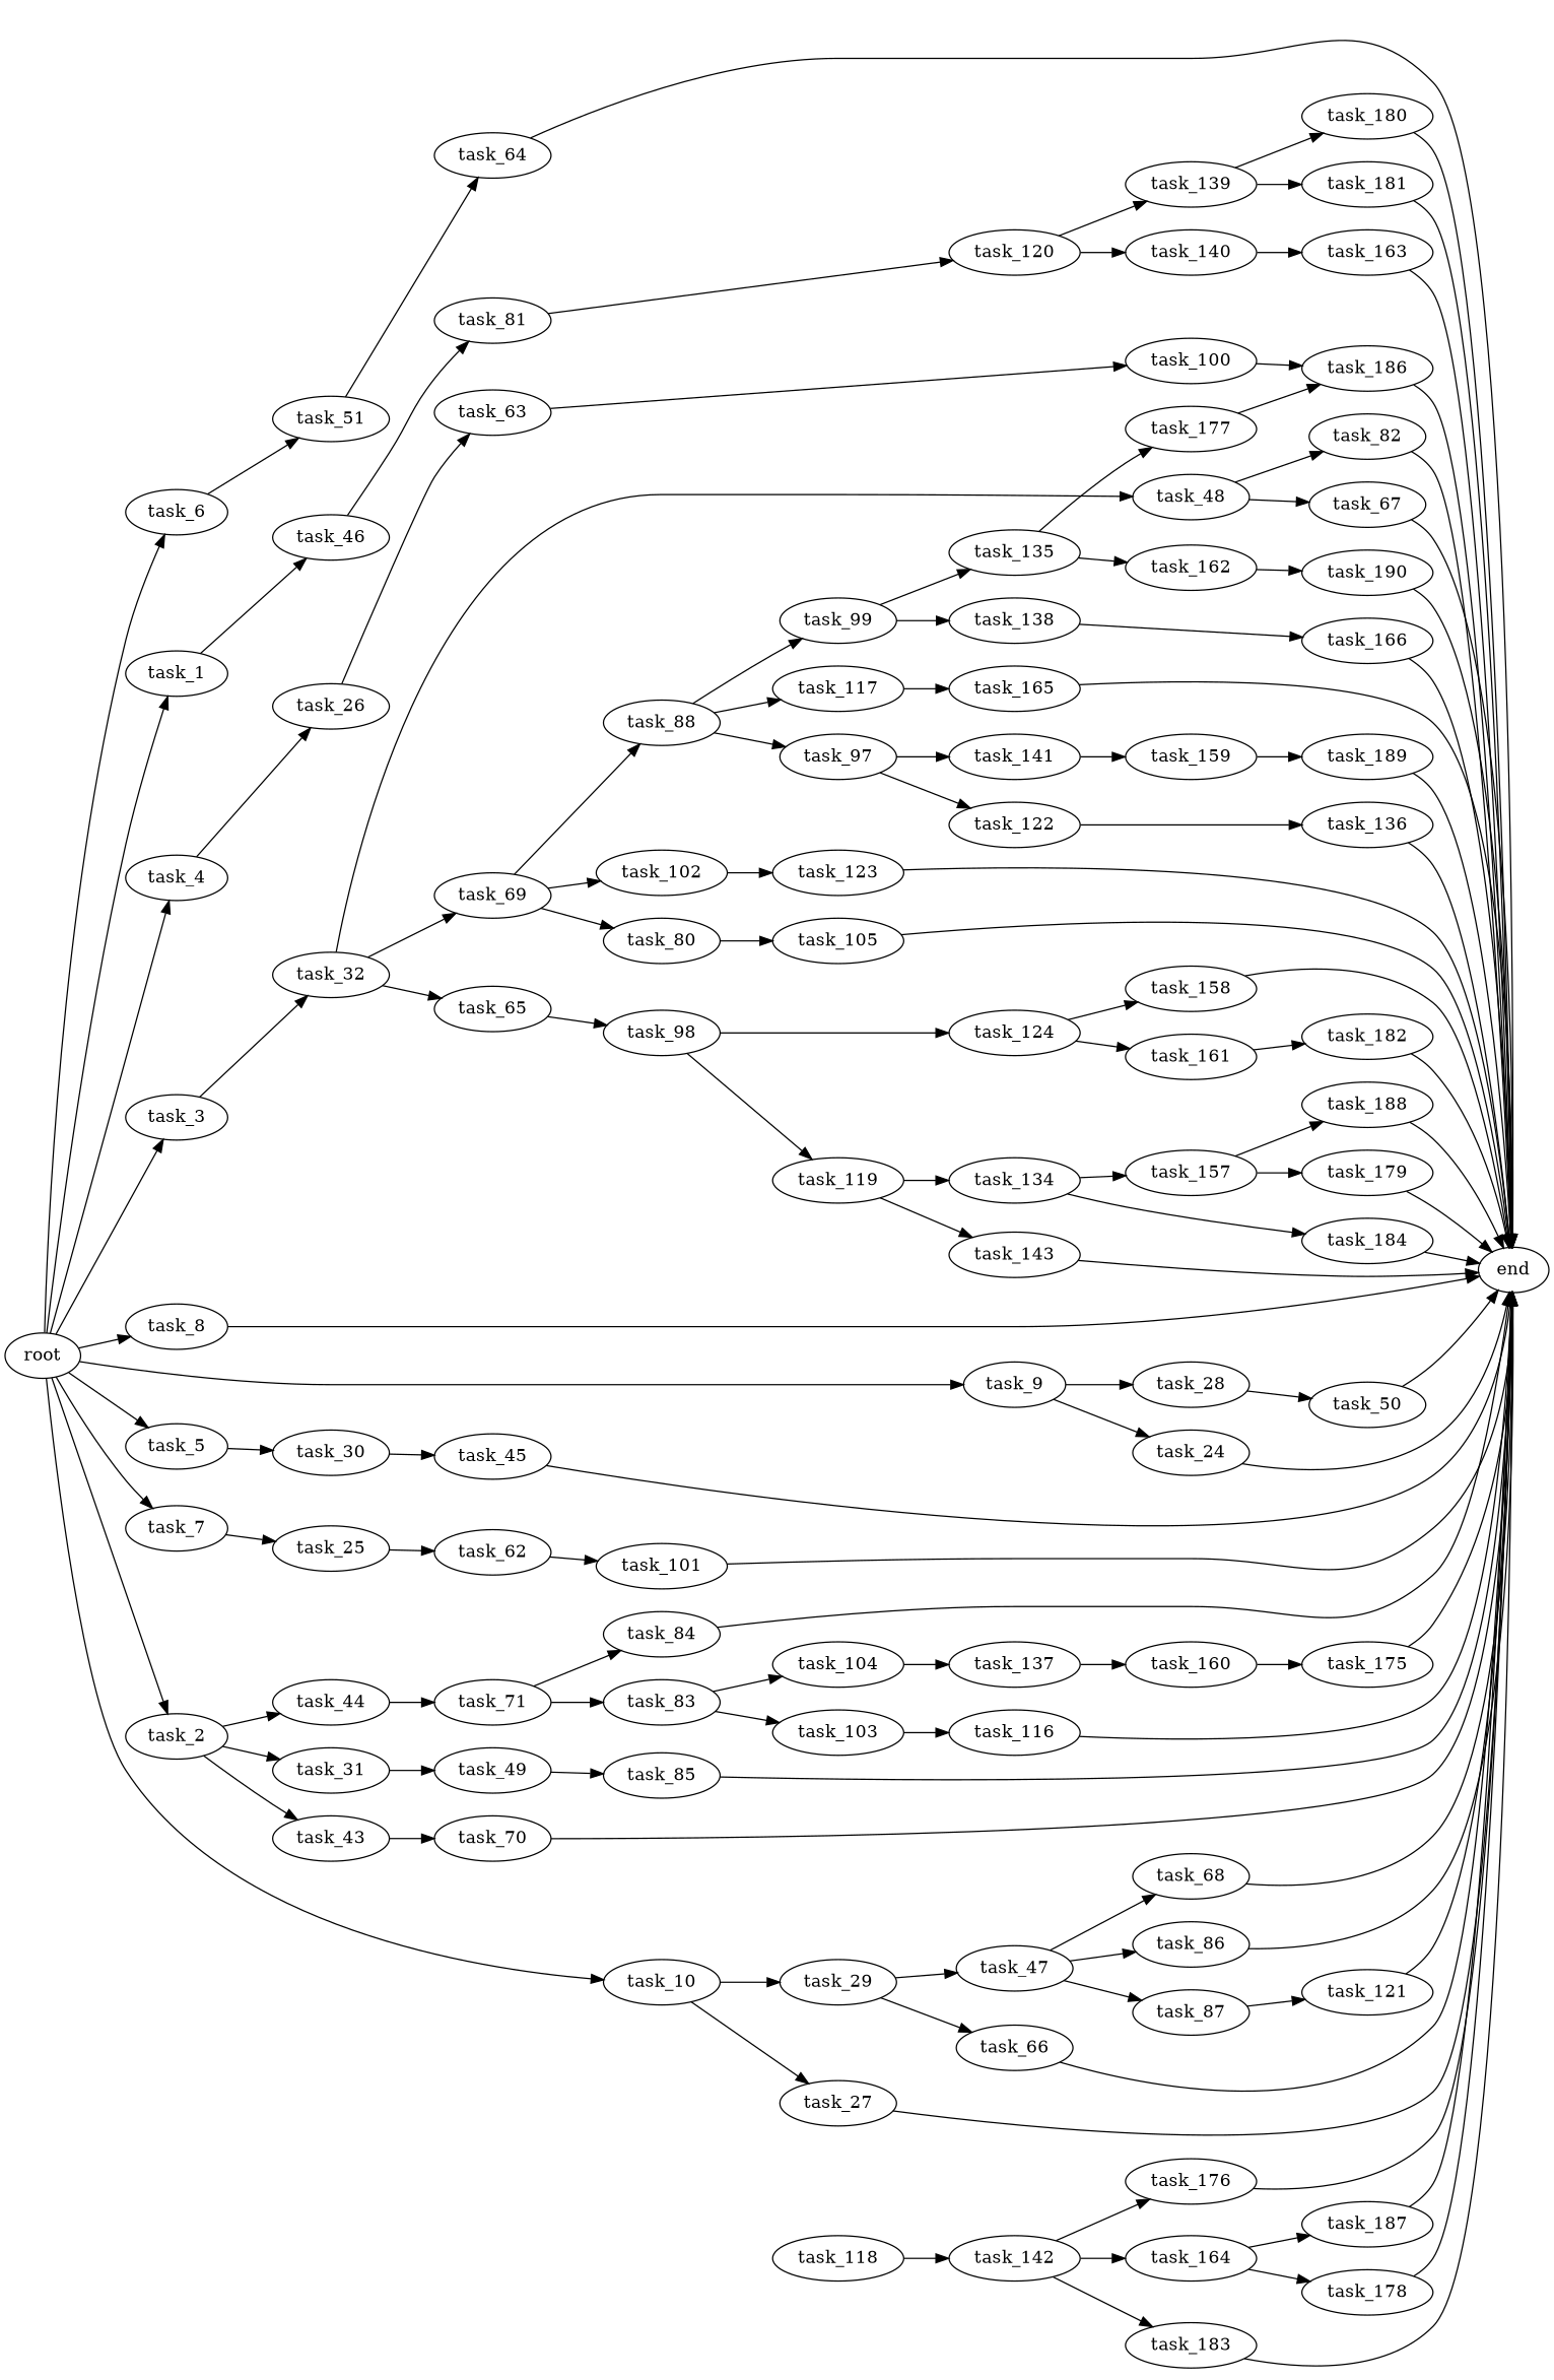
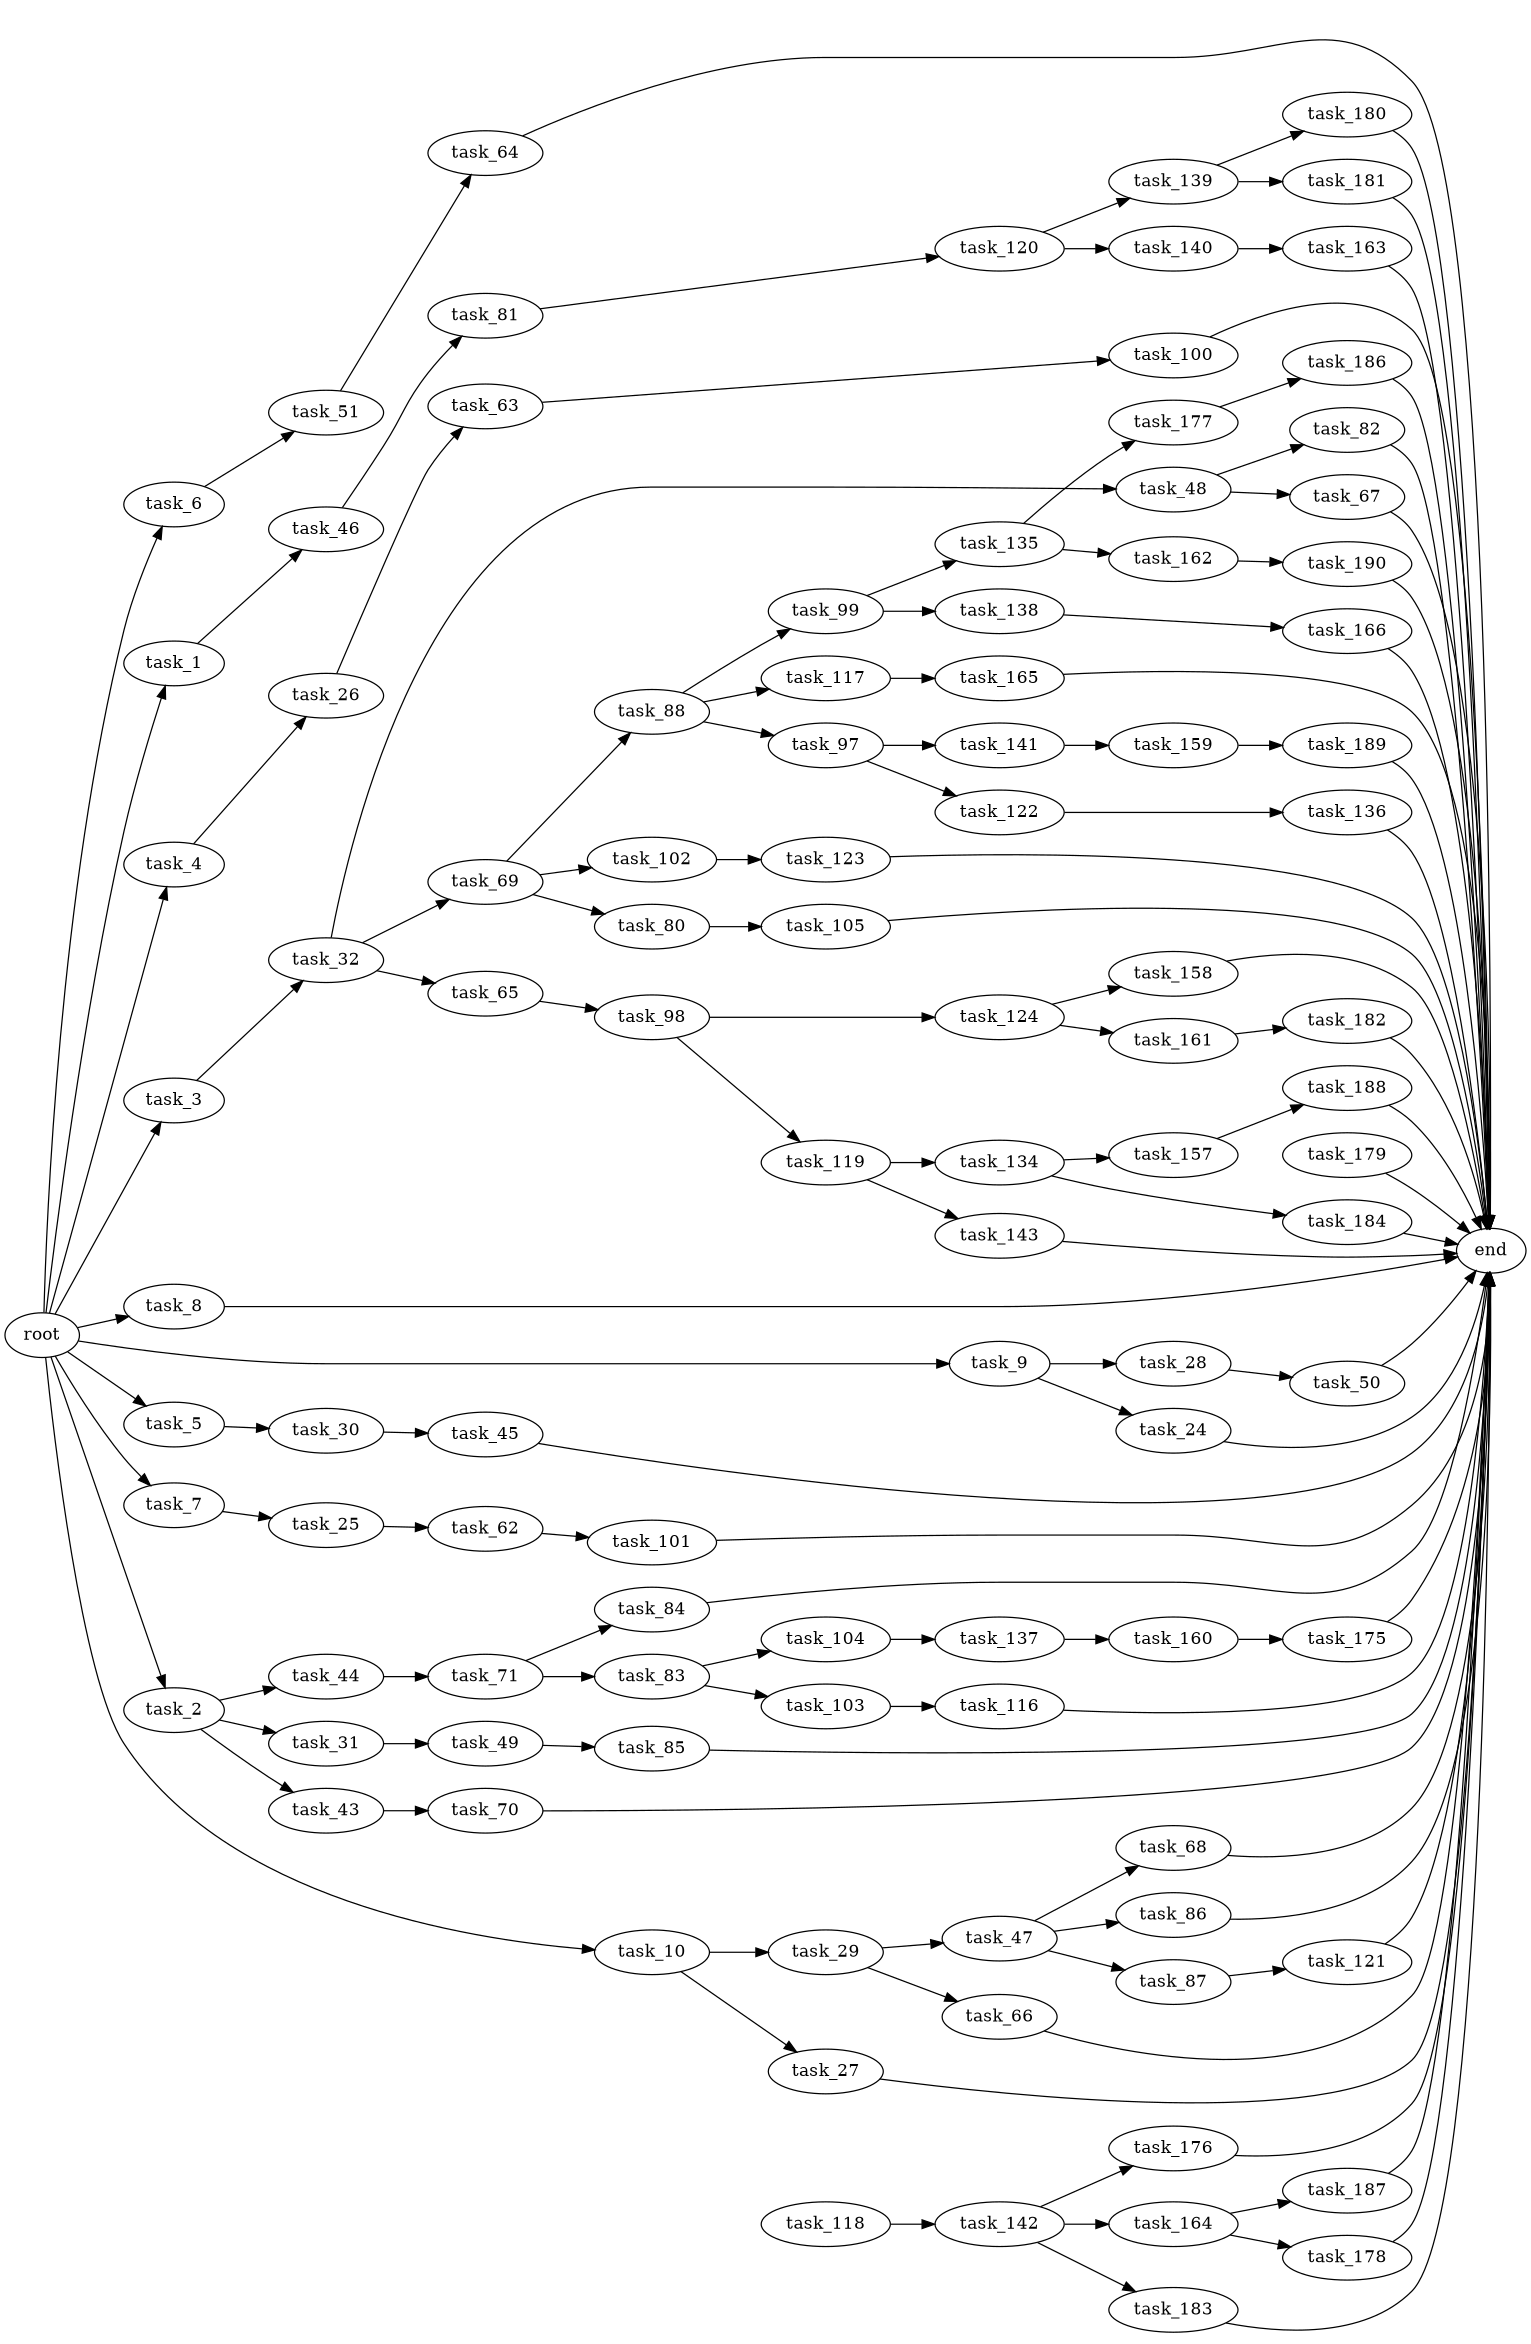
  digraph {
    rankdir=LR
    task_134
    task_184
    task_157
    end
    task_179
    task_188
    task_6
    task_51
    task_64
    task_136
    task_45
    task_187
    task_123
    task_44
    task_71
    task_83
    task_84
    task_66
    task_1
    task_46
    task_81
    task_82
    task_159
    task_189
    task_68
    task_119
    task_143
    task_190
    task_65
    task_98
    task_124
    task_104
    task_103
    task_137
    task_116
    root
    task_4
    task_3
    task_8
    task_9
    task_5
    task_7
    task_2
    task_10
    task_26
    task_32
    task_28
    task_24
    task_30
    task_25
    task_31
    task_43
    task_27
    task_29
    task_63
    task_100
    task_176
    task_48
    task_69
    task_161
    task_158
    task_101
    task_178
    task_182
    task_120
    task_139
    task_140
    task_180
    task_181
    task_163
    task_50
    task_177
    task_186
    task_166
    task_80
    task_105
    task_97
    task_141
    task_122
    task_49
    task_85
    task_67
    task_88
    task_102
    task_99
    task_117
    task_135
    task_138
    task_165
    task_62
    task_118
    task_142
    task_162
    task_86
    task_164
    task_183
    task_160
    task_175
    task_121
    task_70
    task_87
    task_47
    task_134 -> task_184
    task_134 -> task_157
    task_184 -> end
-   task_157 -> task_179
    task_157 -> task_188
    task_179 -> end
    task_188 -> end
    task_6 -> task_51
    task_51 -> task_64
    task_64 -> end
    task_136 -> end
    task_45 -> end
    task_187 -> end
    task_123 -> end
    task_44 -> task_71
    task_71 -> task_83
    task_71 -> task_84
    task_83 -> task_104
    task_83 -> task_103
    task_84 -> end
    task_66 -> end
    task_1 -> task_46
    task_46 -> task_81
    task_81 -> task_120
    task_82 -> end
    task_159 -> task_189
    task_189 -> end
    task_68 -> end
    task_119 -> task_134
    task_119 -> task_143
    task_143 -> end
    task_190 -> end
    task_65 -> task_98
    task_98 -> task_119
    task_98 -> task_124
    task_124 -> task_161
    task_124 -> task_158
    task_104 -> task_137
    task_103 -> task_116
    task_137 -> task_160
    task_116 -> end
    root -> task_6
    root -> task_1
    root -> task_4
    root -> task_3
    root -> task_8
    root -> task_9
    root -> task_5
    root -> task_7
    root -> task_2
    root -> task_10
    task_4 -> task_26
    task_3 -> task_32
    task_8 -> end
    task_9 -> task_28
    task_9 -> task_24
    task_5 -> task_30
    task_7 -> task_25
    task_2 -> task_44
    task_2 -> task_31
    task_2 -> task_43
    task_10 -> task_27
    task_10 -> task_29
    task_26 -> task_63
    task_32 -> task_65
    task_32 -> task_48
    task_32 -> task_69
    task_28 -> task_50
    task_24 -> end
    task_30 -> task_45
    task_25 -> task_62
    task_31 -> task_49
    task_43 -> task_70
    task_27 -> end
    task_29 -> task_66
    task_29 -> task_47
    task_63 -> task_100
-   task_100 -> task_186
+   task_100 -> end
    task_176 -> end
    task_48 -> task_82
    task_48 -> task_67
    task_69 -> task_80
    task_69 -> task_88
    task_69 -> task_102
    task_161 -> task_182
    task_158 -> end
    task_101 -> end
    task_178 -> end
    task_182 -> end
    task_120 -> task_139
    task_120 -> task_140
    task_139 -> task_180
    task_139 -> task_181
    task_140 -> task_163
    task_180 -> end
    task_181 -> end
    task_163 -> end
    task_50 -> end
    task_177 -> task_186
    task_186 -> end
    task_166 -> end
    task_80 -> task_105
    task_105 -> end
    task_97 -> task_141
    task_97 -> task_122
    task_141 -> task_159
    task_122 -> task_136
    task_49 -> task_85
    task_85 -> end
    task_67 -> end
    task_88 -> task_97
    task_88 -> task_99
    task_88 -> task_117
    task_102 -> task_123
    task_99 -> task_135
    task_99 -> task_138
    task_117 -> task_165
    task_135 -> task_177
    task_135 -> task_162
    task_138 -> task_166
    task_165 -> end
    task_62 -> task_101
    task_118 -> task_142
    task_142 -> task_176
    task_142 -> task_164
    task_142 -> task_183
    task_162 -> task_190
    task_86 -> end
    task_164 -> task_187
    task_164 -> task_178
    task_183 -> end
    task_160 -> task_175
    task_175 -> end
    task_121 -> end
    task_70 -> end
    task_87 -> task_121
    task_47 -> task_68
    task_47 -> task_86
    task_47 -> task_87
  }
